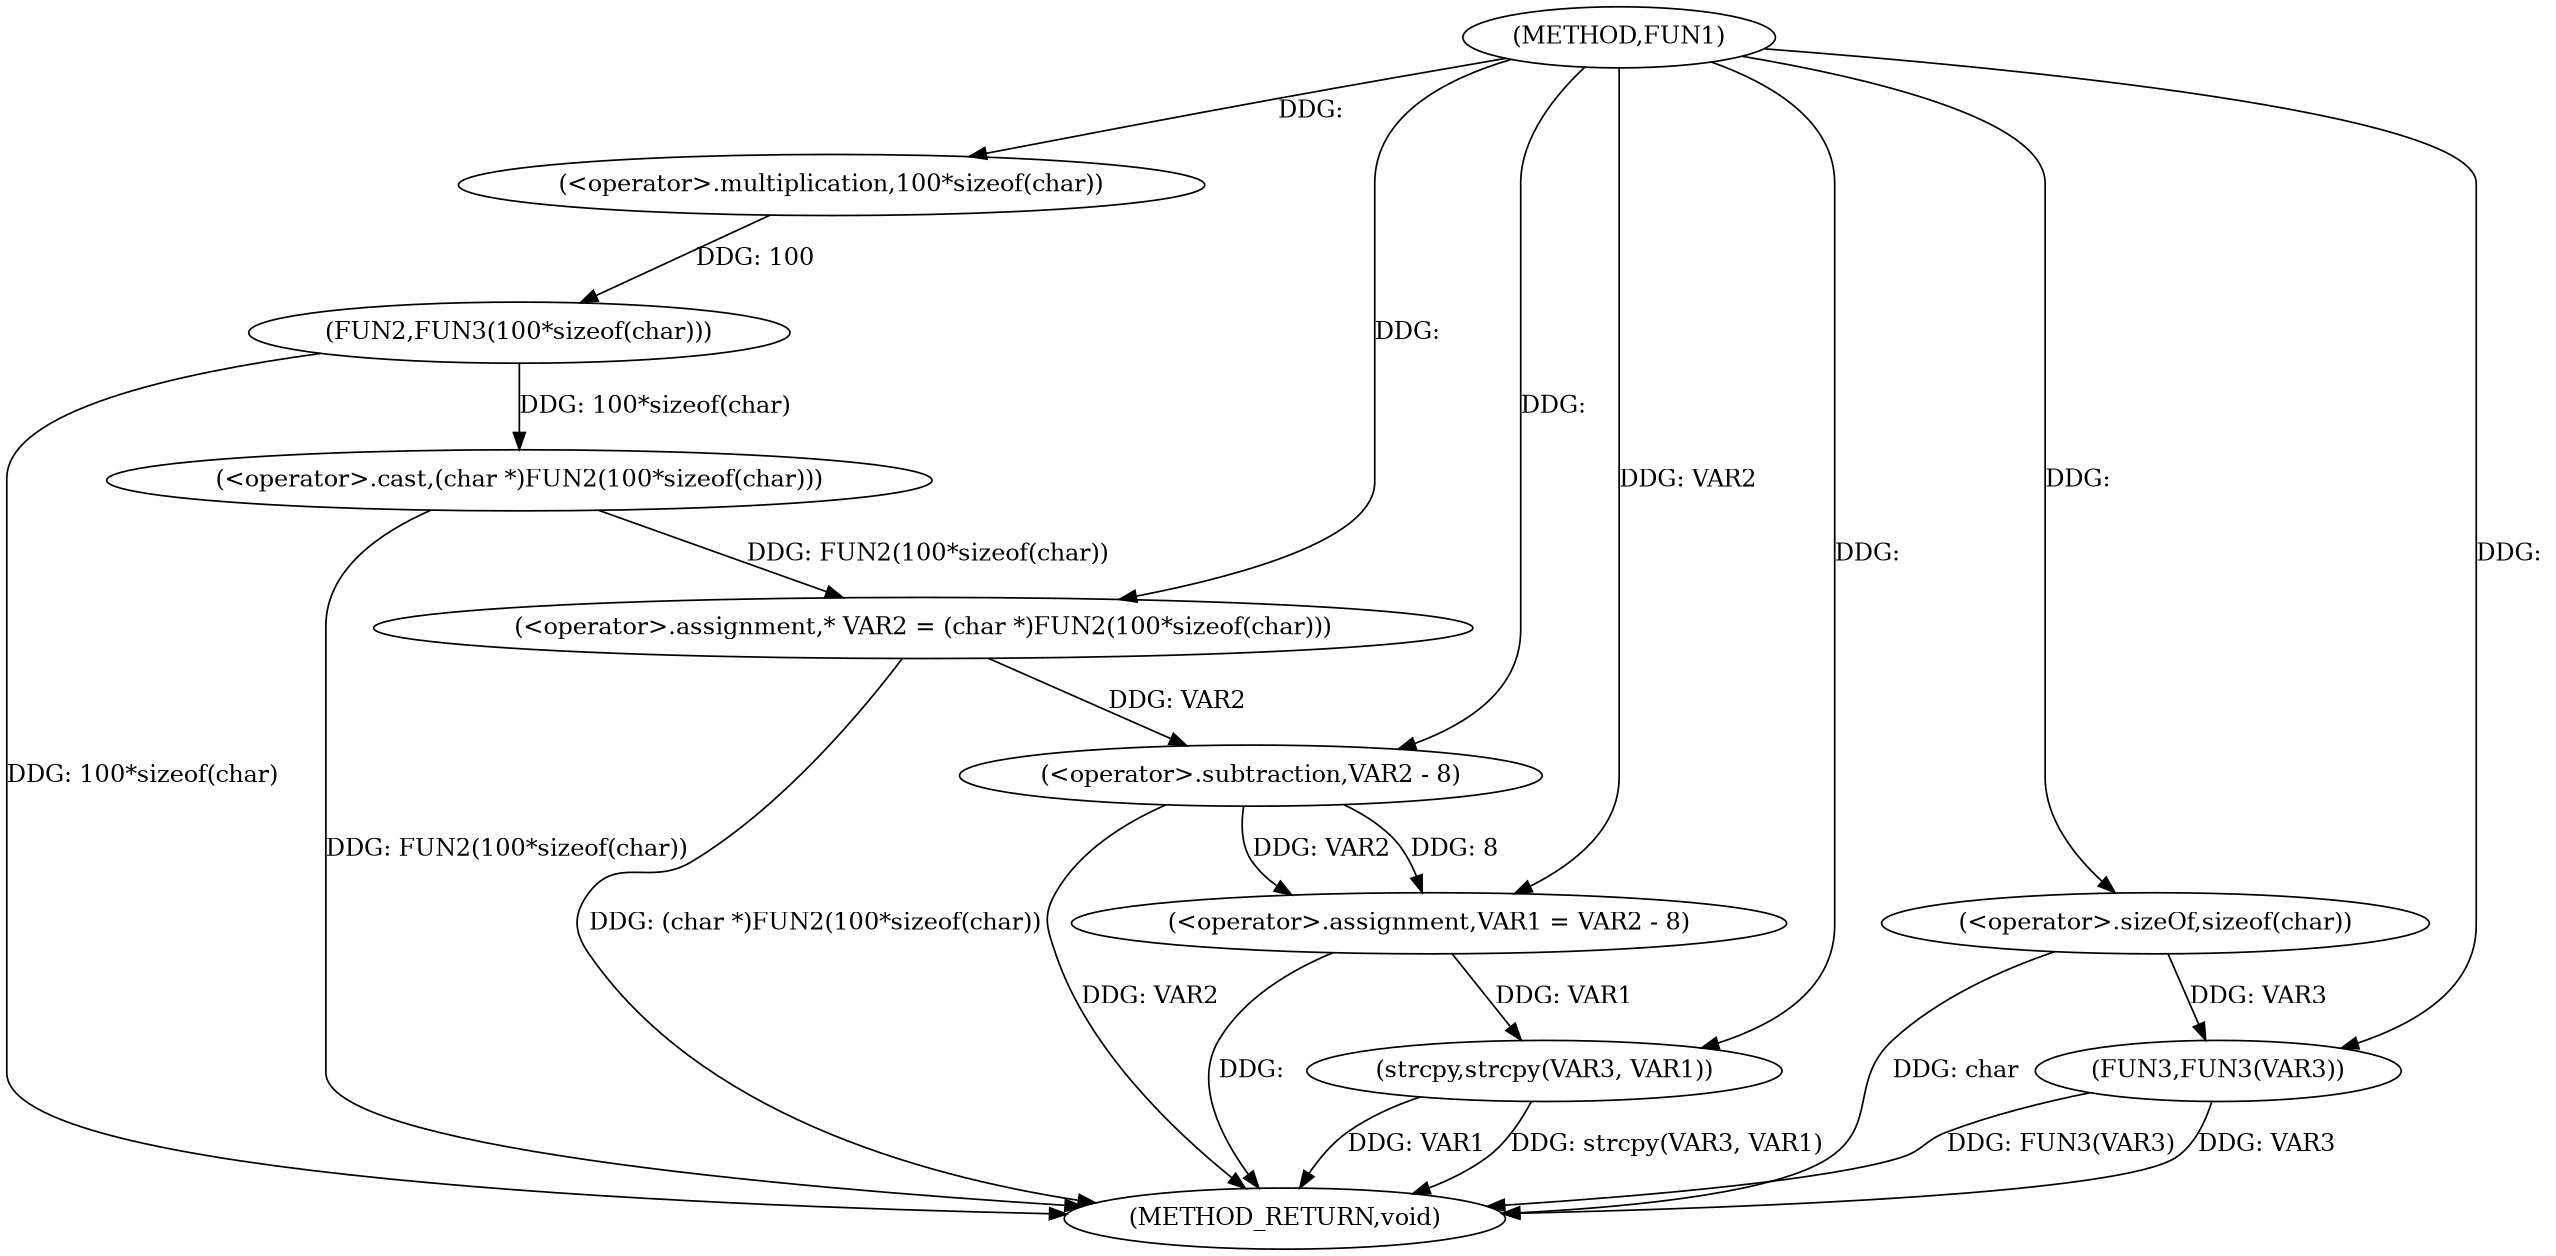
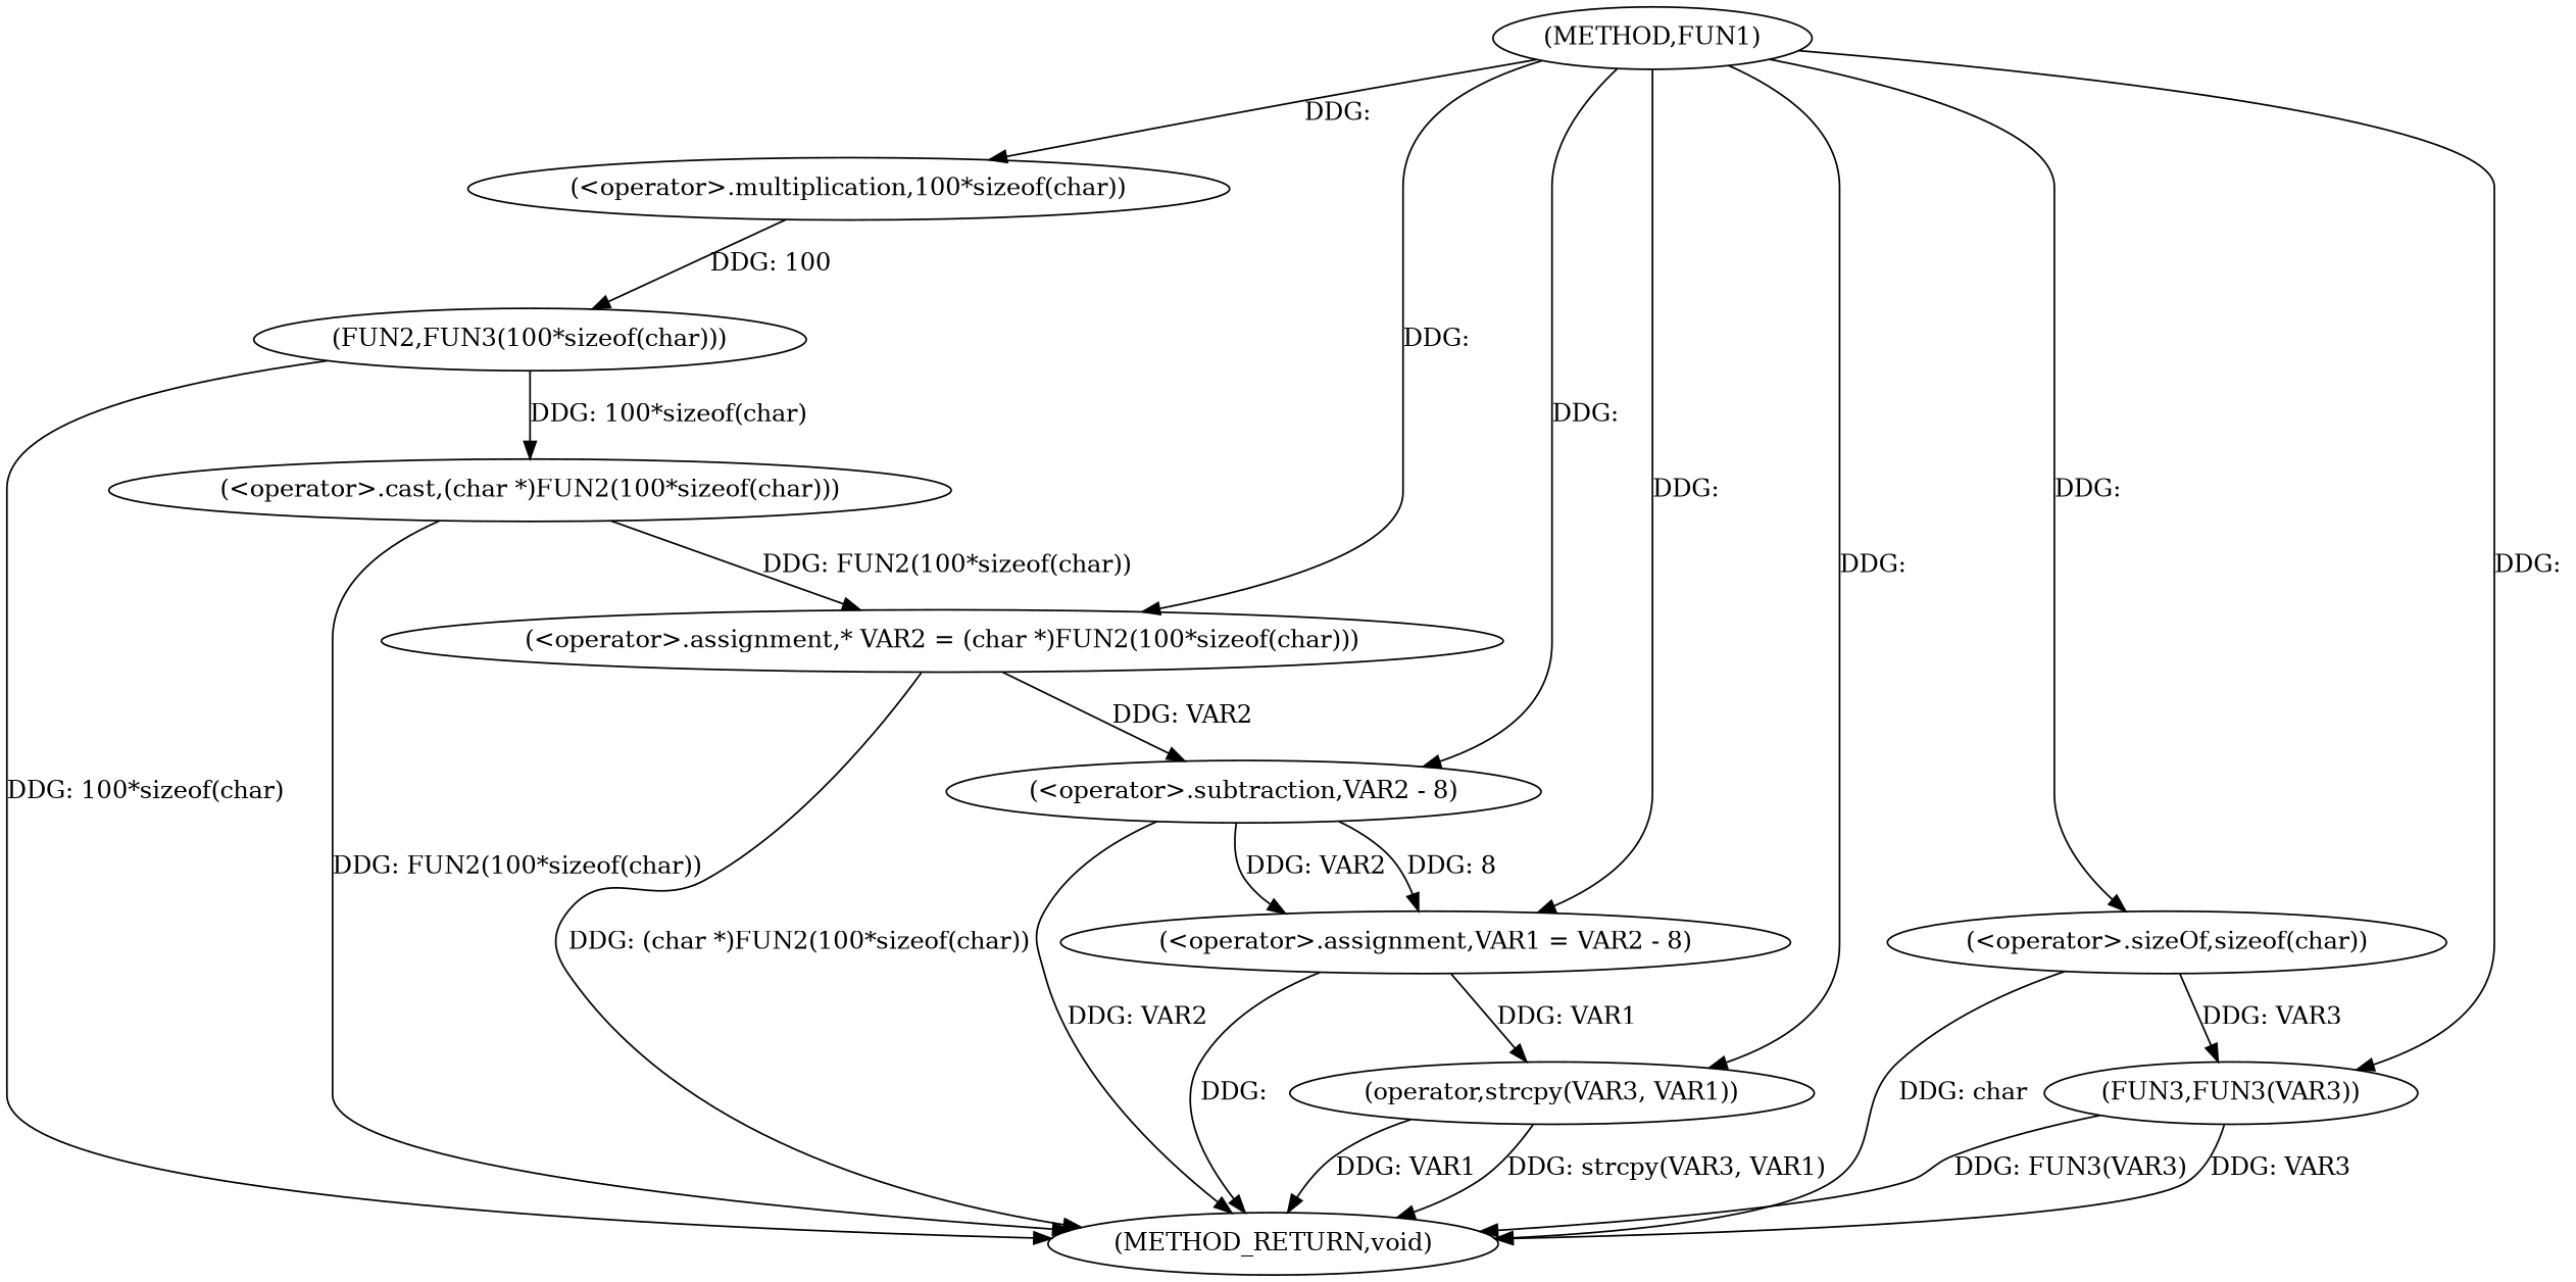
  digraph {
    n1 [label="(METHOD,FUN1)"]
    n2 [label="(<operator>.assignment,* VAR2 = (char *)FUN2(100*sizeof(char)))"]
    n3 [label="(<operator>.multiplication,100*sizeof(char))"]
    n4 [label="(<operator>.sizeOf,sizeof(char))"]
    n5 [label="(<operator>.assignment,VAR1 = VAR2 - 8)"]
    n6 [label="(<operator>.subtraction,VAR2 - 8)"]
-   n7 [label="(strcpy,strcpy(VAR3, VAR1))"]
+   n7 [label="(operator,strcpy(VAR3, VAR1))"]
    n8 [label="(FUN3,FUN3(VAR3))"]
    n9 [label="(METHOD_RETURN,void)"]
    n10 [label="(FUN2,FUN3(100*sizeof(char)))"]
    n11 [label="(<operator>.cast,(char *)FUN2(100*sizeof(char)))"]
    n1 -> n2 [label="DDG: "]
    n1 -> n3 [label="DDG: "]
    n1 -> n4 [label="DDG: "]
-   n1 -> n5 [label="DDG: VAR2"]
+   n1 -> n5 [label="DDG: "]
    n1 -> n6 [label="DDG: "]
    n1 -> n7 [label="DDG: "]
    n1 -> n8 [label="DDG: "]
    n2 -> n6 [label="DDG: VAR2"]
    n2 -> n9 [label="DDG: (char *)FUN2(100*sizeof(char))"]
    n3 -> n10 [label="DDG: 100"]
    n4 -> n8 [label="DDG: VAR3"]
    n4 -> n9 [label="DDG: char"]
    n5 -> n7 [label="DDG: VAR1"]
    n5 -> n9 [label="DDG: "]
    n6 -> n5 [label="DDG: VAR2"]
    n6 -> n5 [label="DDG: 8"]
    n6 -> n9 [label="DDG: VAR2"]
    n7 -> n9 [label="DDG: VAR1"]
    n7 -> n9 [label="DDG: strcpy(VAR3, VAR1)"]
    n8 -> n9 [label="DDG: FUN3(VAR3)"]
    n8 -> n9 [label="DDG: VAR3"]
    n10 -> n9 [label="DDG: 100*sizeof(char)"]
    n10 -> n11 [label="DDG: 100*sizeof(char)"]
    n11 -> n2 [label="DDG: FUN2(100*sizeof(char))"]
    n11 -> n9 [label="DDG: FUN2(100*sizeof(char))"]
  }
